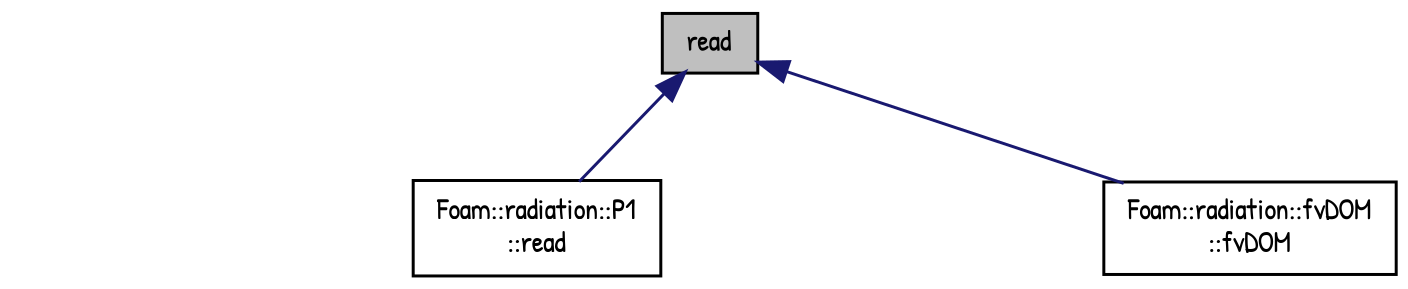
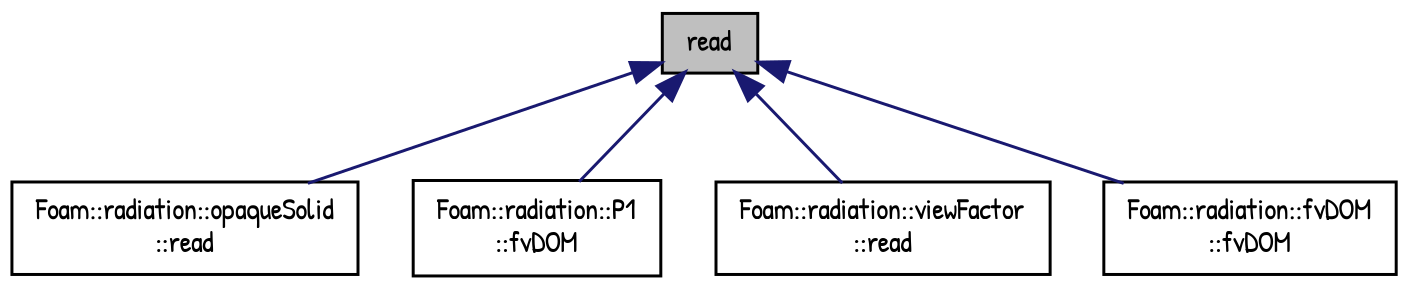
  digraph {
    fontname="Patrick Hand"
    rankdir=TB
    node [color=black fontname="Patrick Hand" fontsize=10 shape=record]
    edge [color=midnightblue dir=back fontname="Patrick Hand" fontsize=10 labelfontname=FreeSans labelfontsize=10 style=solid]
    n1 [fillcolor=grey75 fontcolor=black height=0.2 label=read style=filled width=0.4]
-   n3 [height=0.2 label="Foam::radiation::P1\l::read" width=0.4]
+   n2 [height=0.2 label="Foam::radiation::opaqueSolid\l::read" width=0.4]
+   n3 [height=0.2 label="Foam::radiation::P1\l::fvDOM" width=0.4]
+   n4 [height=0.2 label="Foam::radiation::viewFactor\l::read" width=0.4]
    n5 [height=0.2 label="Foam::radiation::fvDOM\l::fvDOM" width=0.4]
+   n1 -> n2
    n1 -> n3
+   n1 -> n4
    n1 -> n5
  }
